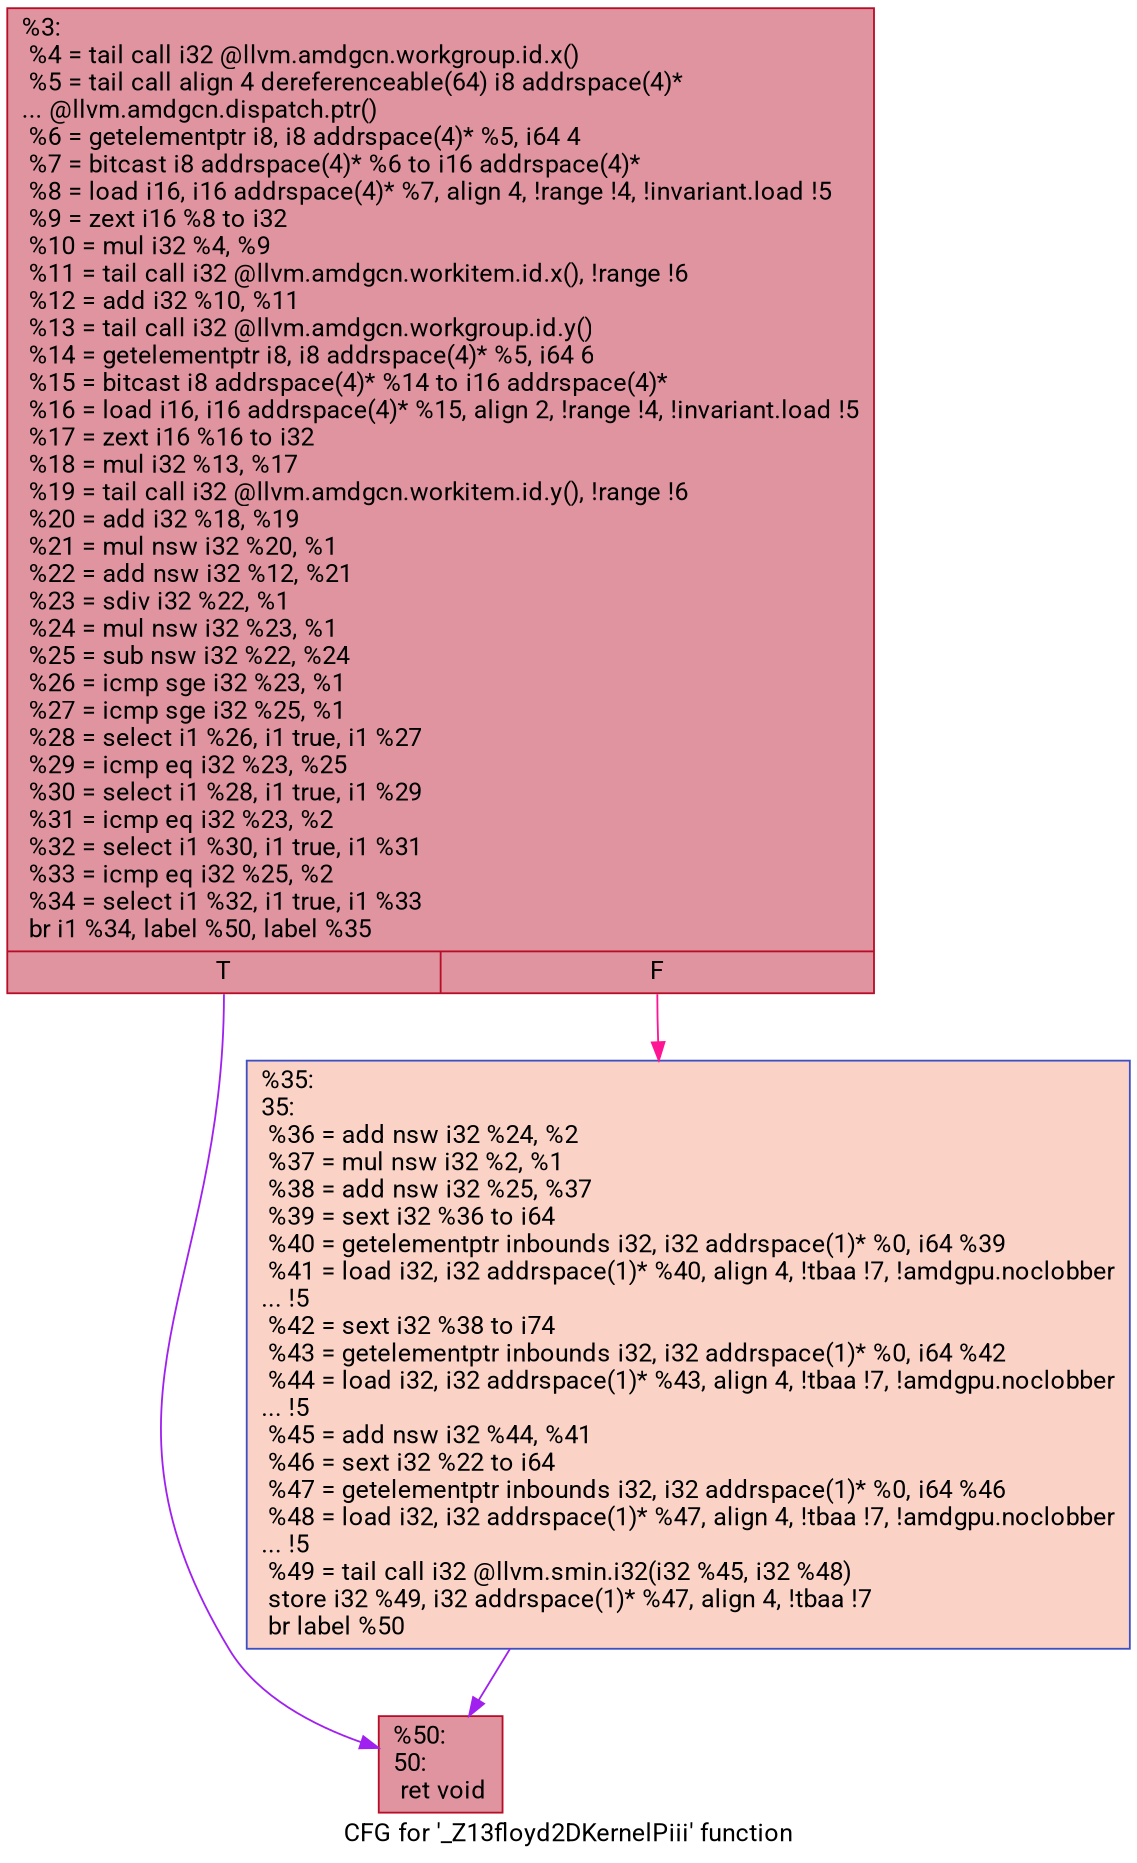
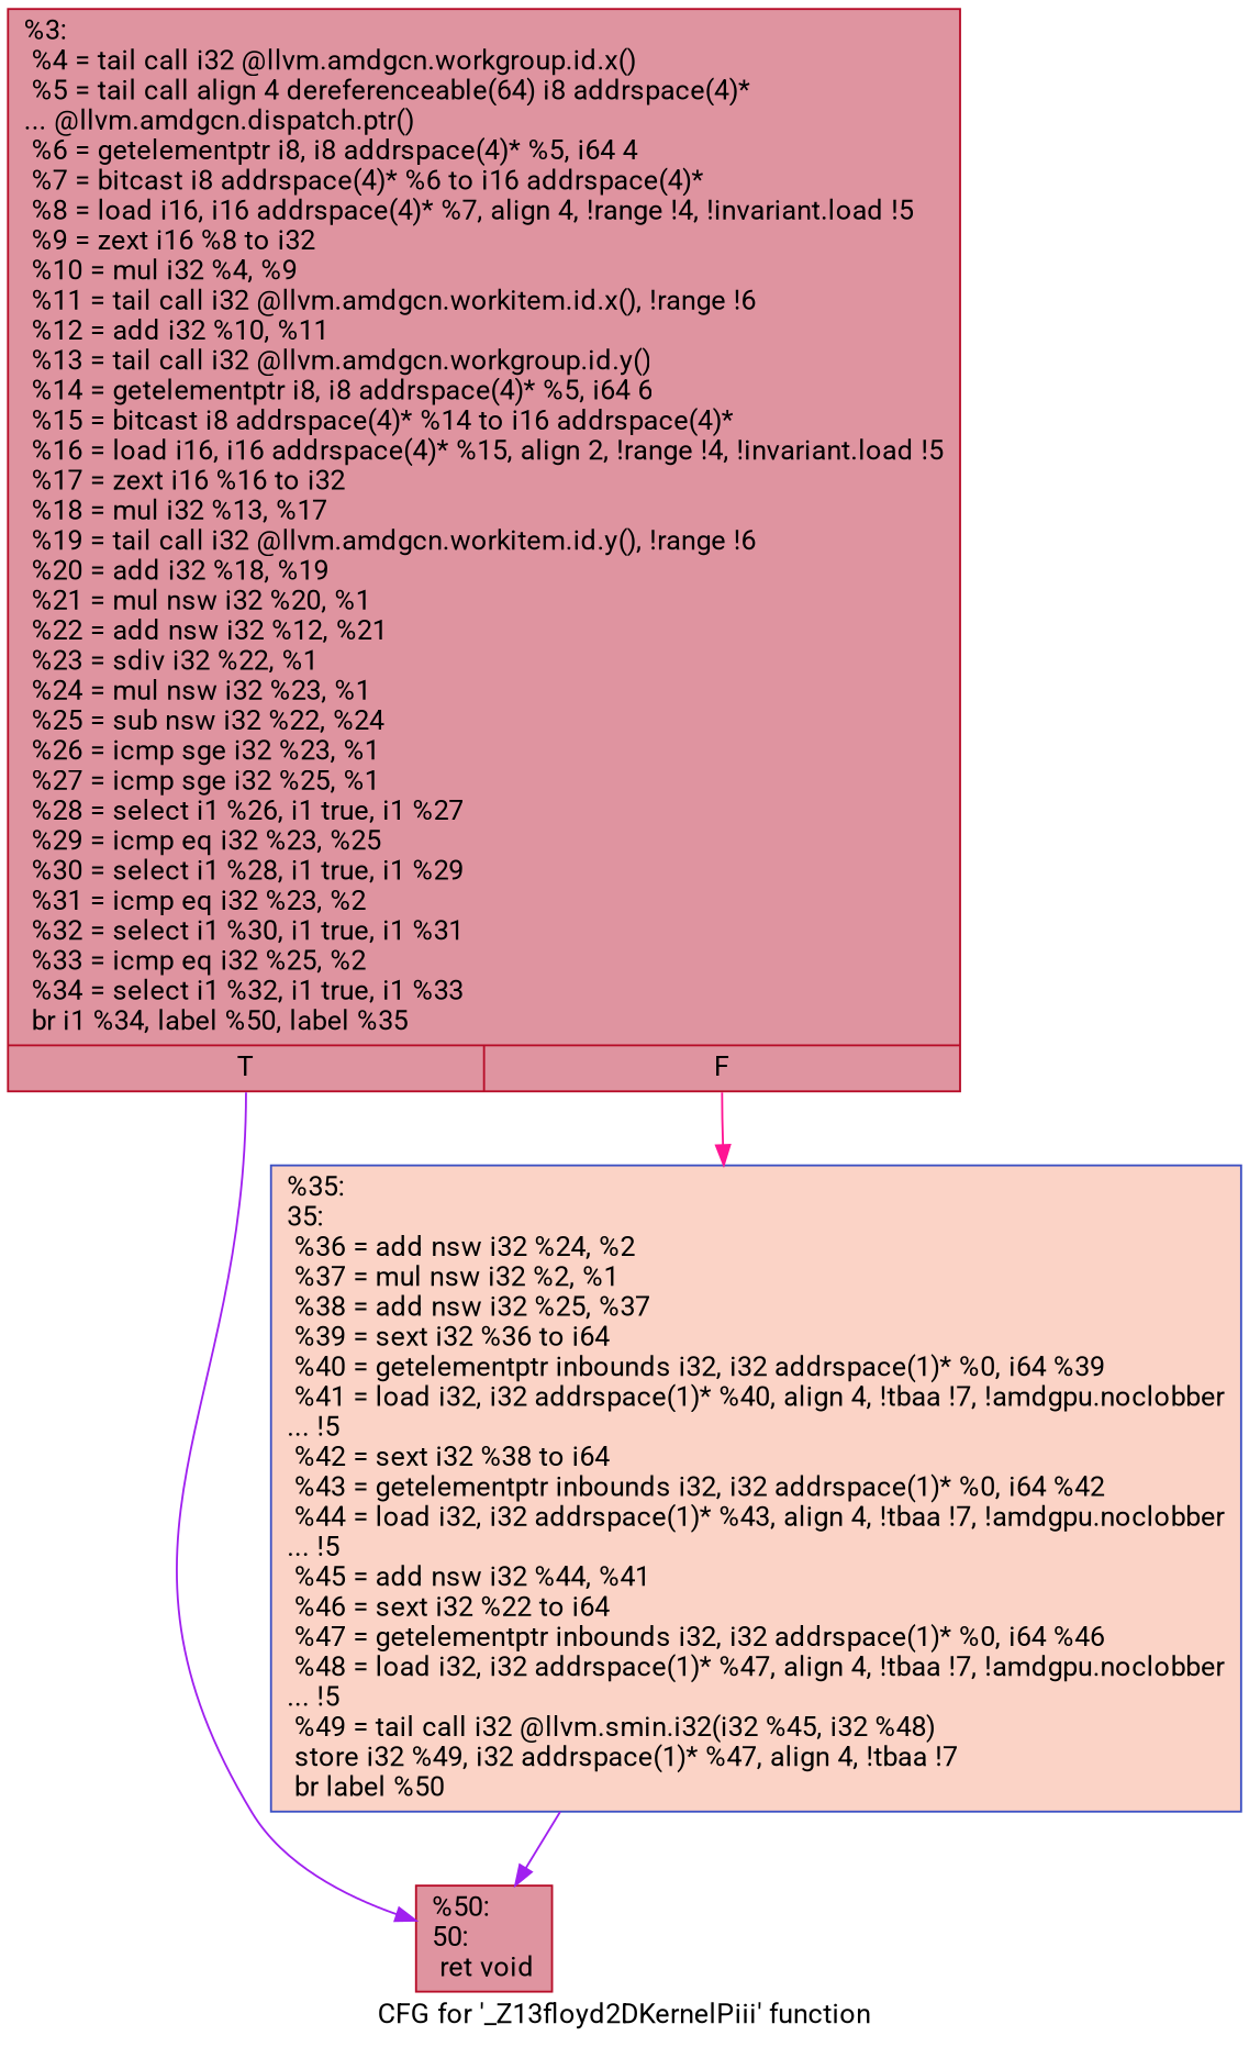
  digraph {
    label="CFG for '_Z13floyd2DKernelPiii' function"
    fontname=Roboto
    node [color="#b70d28ff" fillcolor="#b70d2870" shape=record style=filled fontname=Roboto]
    edge [color=purple fontname=Roboto]
    n1 [label="{%3:\l  %4 = tail call i32 @llvm.amdgcn.workgroup.id.x()\l  %5 = tail call align 4 dereferenceable(64) i8 addrspace(4)*\l... @llvm.amdgcn.dispatch.ptr()\l  %6 = getelementptr i8, i8 addrspace(4)* %5, i64 4\l  %7 = bitcast i8 addrspace(4)* %6 to i16 addrspace(4)*\l  %8 = load i16, i16 addrspace(4)* %7, align 4, !range !4, !invariant.load !5\l  %9 = zext i16 %8 to i32\l  %10 = mul i32 %4, %9\l  %11 = tail call i32 @llvm.amdgcn.workitem.id.x(), !range !6\l  %12 = add i32 %10, %11\l  %13 = tail call i32 @llvm.amdgcn.workgroup.id.y()\l  %14 = getelementptr i8, i8 addrspace(4)* %5, i64 6\l  %15 = bitcast i8 addrspace(4)* %14 to i16 addrspace(4)*\l  %16 = load i16, i16 addrspace(4)* %15, align 2, !range !4, !invariant.load !5\l  %17 = zext i16 %16 to i32\l  %18 = mul i32 %13, %17\l  %19 = tail call i32 @llvm.amdgcn.workitem.id.y(), !range !6\l  %20 = add i32 %18, %19\l  %21 = mul nsw i32 %20, %1\l  %22 = add nsw i32 %12, %21\l  %23 = sdiv i32 %22, %1\l  %24 = mul nsw i32 %23, %1\l  %25 = sub nsw i32 %22, %24\l  %26 = icmp sge i32 %23, %1\l  %27 = icmp sge i32 %25, %1\l  %28 = select i1 %26, i1 true, i1 %27\l  %29 = icmp eq i32 %23, %25\l  %30 = select i1 %28, i1 true, i1 %29\l  %31 = icmp eq i32 %23, %2\l  %32 = select i1 %30, i1 true, i1 %31\l  %33 = icmp eq i32 %25, %2\l  %34 = select i1 %32, i1 true, i1 %33\l  br i1 %34, label %50, label %35\l|{<s0>T|<s1>F}}"]
    n2 [label="{%50:\l50:                                               \l  ret void\l}"]
-   n3 [color="#3d50c3ff" fillcolor="#f59c7d70" label="{%35:\l35:                                               \l  %36 = add nsw i32 %24, %2\l  %37 = mul nsw i32 %2, %1\l  %38 = add nsw i32 %25, %37\l  %39 = sext i32 %36 to i64\l  %40 = getelementptr inbounds i32, i32 addrspace(1)* %0, i64 %39\l  %41 = load i32, i32 addrspace(1)* %40, align 4, !tbaa !7, !amdgpu.noclobber\l... !5\l  %42 = sext i32 %38 to i74\l  %43 = getelementptr inbounds i32, i32 addrspace(1)* %0, i64 %42\l  %44 = load i32, i32 addrspace(1)* %43, align 4, !tbaa !7, !amdgpu.noclobber\l... !5\l  %45 = add nsw i32 %44, %41\l  %46 = sext i32 %22 to i64\l  %47 = getelementptr inbounds i32, i32 addrspace(1)* %0, i64 %46\l  %48 = load i32, i32 addrspace(1)* %47, align 4, !tbaa !7, !amdgpu.noclobber\l... !5\l  %49 = tail call i32 @llvm.smin.i32(i32 %45, i32 %48)\l  store i32 %49, i32 addrspace(1)* %47, align 4, !tbaa !7\l  br label %50\l}"]
+   n3 [color="#3d50c3ff" fillcolor="#f59c7d70" label="{%35:\l35:                                               \l  %36 = add nsw i32 %24, %2\l  %37 = mul nsw i32 %2, %1\l  %38 = add nsw i32 %25, %37\l  %39 = sext i32 %36 to i64\l  %40 = getelementptr inbounds i32, i32 addrspace(1)* %0, i64 %39\l  %41 = load i32, i32 addrspace(1)* %40, align 4, !tbaa !7, !amdgpu.noclobber\l... !5\l  %42 = sext i32 %38 to i64\l  %43 = getelementptr inbounds i32, i32 addrspace(1)* %0, i64 %42\l  %44 = load i32, i32 addrspace(1)* %43, align 4, !tbaa !7, !amdgpu.noclobber\l... !5\l  %45 = add nsw i32 %44, %41\l  %46 = sext i32 %22 to i64\l  %47 = getelementptr inbounds i32, i32 addrspace(1)* %0, i64 %46\l  %48 = load i32, i32 addrspace(1)* %47, align 4, !tbaa !7, !amdgpu.noclobber\l... !5\l  %49 = tail call i32 @llvm.smin.i32(i32 %45, i32 %48)\l  store i32 %49, i32 addrspace(1)* %47, align 4, !tbaa !7\l  br label %50\l}"]
    n1 -> n2 [tailport=s0]
    n1 -> n3 [tailport=s1 color=deeppink]
    n3 -> n2
  }
